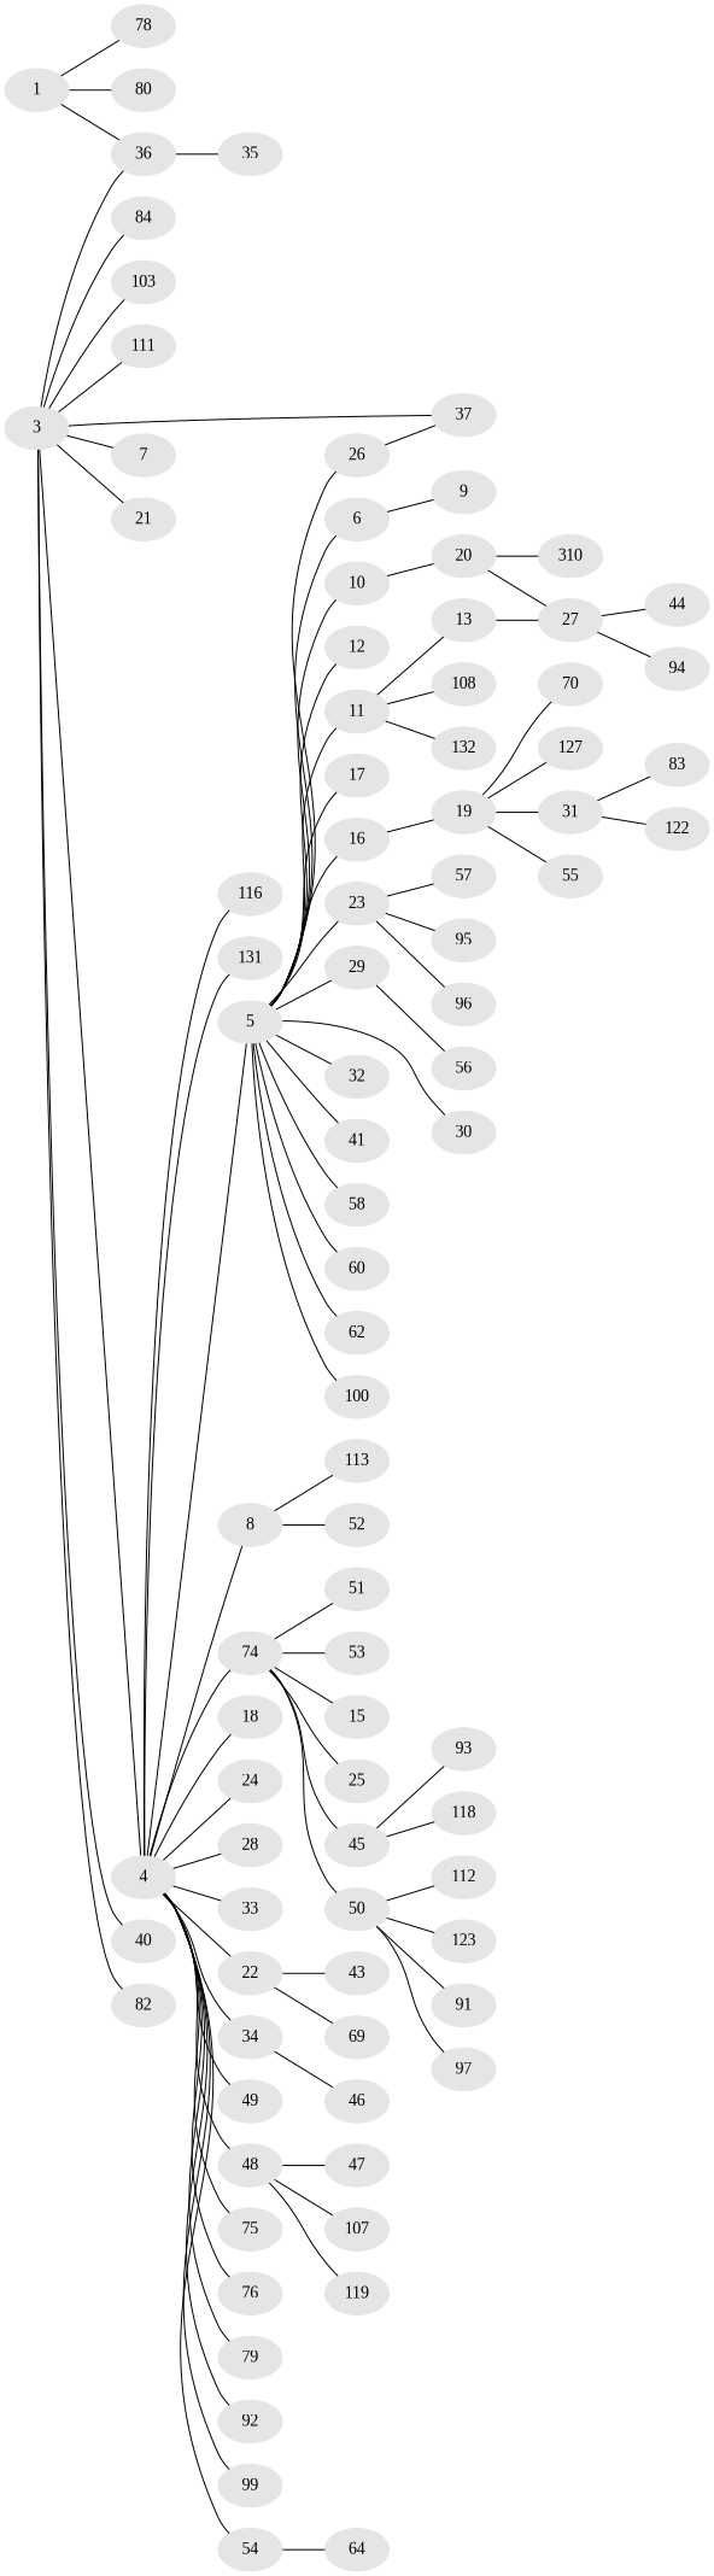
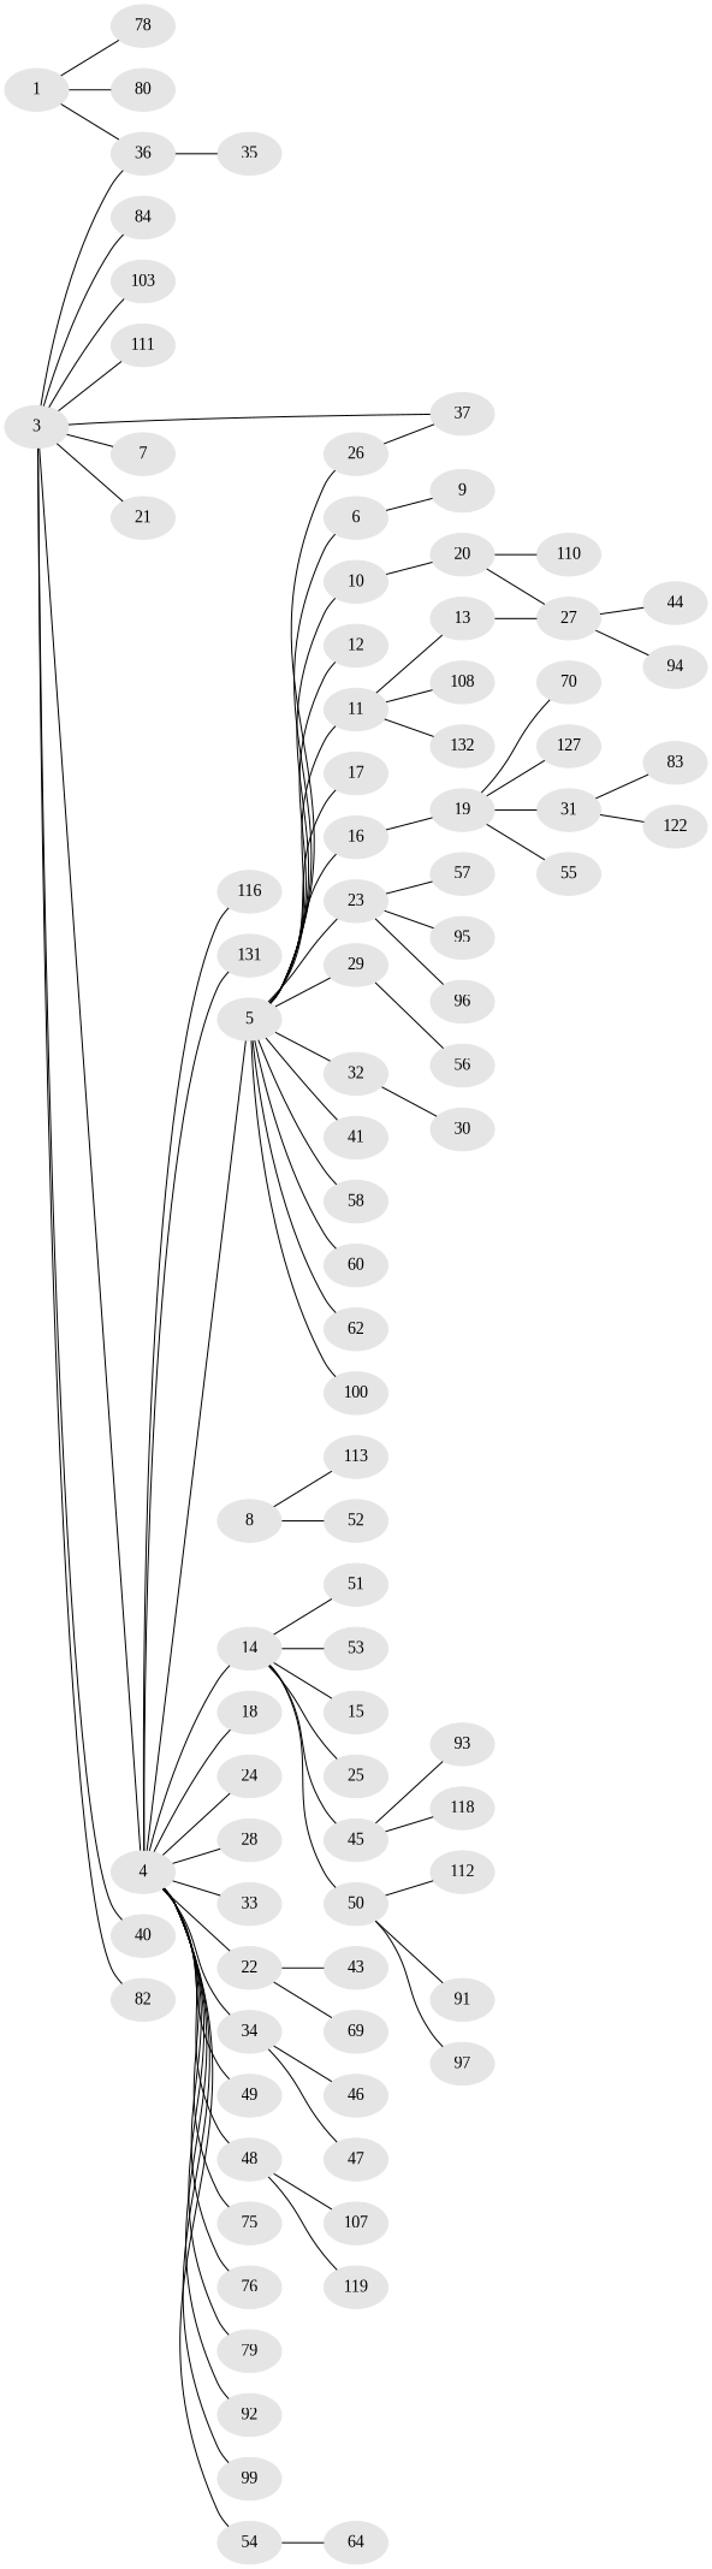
  graph {
    fontname="Liberation Serif"
    rankdir=LR
    node [color=gray90 fontname="Liberation Serif" style=filled]
    edge [fontname="Liberation Serif"]
    1 [super="+2+126"]
    78 [super="+109"]
    80
    36 [super="+71"]
    3
    4
    7
    21
    37 [super="+66+115"]
    40
    82
    84
    103
    111
    5
    8
-   14 [super="+129+88+38+61" label=74]
+   14 [super="+129+88+38+61"]
    18
    22
    24
    28
    33
    34 [super="+117"]
    48
    49
    54 [super="+62+74"]
    75
    76 [super="+101"]
    79
    92
    99
    116
    131
    35
    6
    10
    11 [super="+39"]
    12 [super="+67+124"]
    16 [super="+65"]
    17
    23
    26
    29
    30 [super="+42+59+81"]
    32
    41
    58
    60
    n49 [label=62]
    100
    113
    52
    15
    25
    45
    50
    51
    53
    43
    69
    46
    47
    107
    119
    64
    9
    20
    13 [super="+90"]
    108
    132
    19
    57
    95
    96
    56
    27
-   110 [label=310]
+   110
    44 [super="+87+68"]
    94
    93
    118
    91
    97 [super="+106+121+104"]
    112
-   123
    31
    55
    70 [super="+73"]
    127
    83
    122
    1 -- 78
    1 -- 80
    1 -- 36
    36 -- 35
    3 -- 36
    3 -- 4
    3 -- 7
    3 -- 21
    3 -- 37
    3 -- 40
    3 -- 82
    3 -- 84
    3 -- 103
    3 -- 111
    4 -- 5
-   4 -- 8
    4 -- 14
    4 -- 18
    4 -- 22
    4 -- 24
    4 -- 28
    4 -- 33
    4 -- 34
    4 -- 48
    4 -- 49
    4 -- 54
    4 -- 75
    4 -- 76
    4 -- 79
    4 -- 92
    4 -- 99
    4 -- 116
    4 -- 131
    5 -- 6
    5 -- 10
    5 -- 11
    5 -- 12
    5 -- 16
    5 -- 17
    5 -- 23
    5 -- 26
    5 -- 29
-   5 -- 30
+   32 -- 30
    5 -- 32
    5 -- 41
    5 -- 58
    5 -- 60
    5 -- n49
    5 -- 100
    8 -- 113
    8 -- 52
    14 -- 15
    14 -- 25
    14 -- 45
    14 -- 50
    14 -- 51
    14 -- 53
    22 -- 43
    22 -- 69
    34 -- 46
-   48 -- 47
+   34 -- 47
    48 -- 107
    48 -- 119
    54 -- 64
    6 -- 9
    10 -- 20
    11 -- 13
    11 -- 108
    11 -- 132
    16 -- 19
    23 -- 57
    23 -- 95
    23 -- 96
    26 -- 37
    29 -- 56
    45 -- 93
    45 -- 118
    50 -- 91
    50 -- 97
    50 -- 112
-   50 -- 123
    20 -- 27
    20 -- 110
    13 -- 27
    19 -- 31
    19 -- 55
    19 -- 70
    19 -- 127
    27 -- 44
    27 -- 94
    31 -- 83
    31 -- 122
  }
